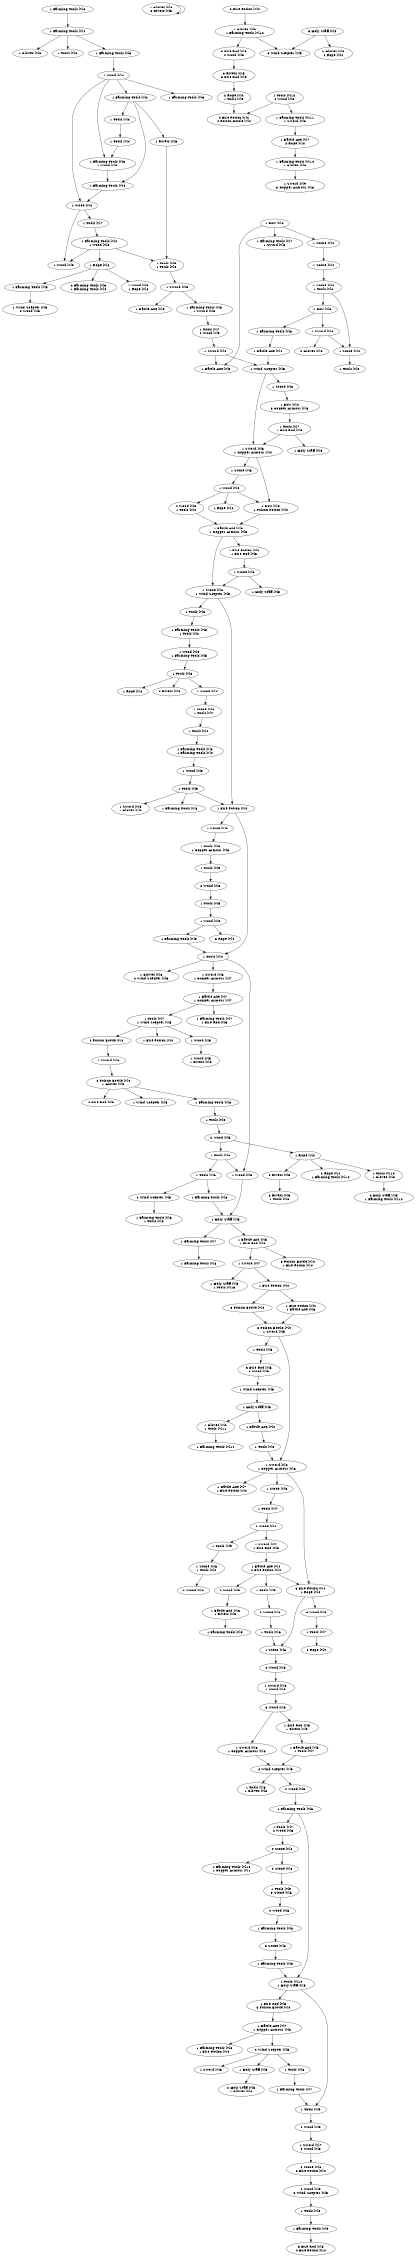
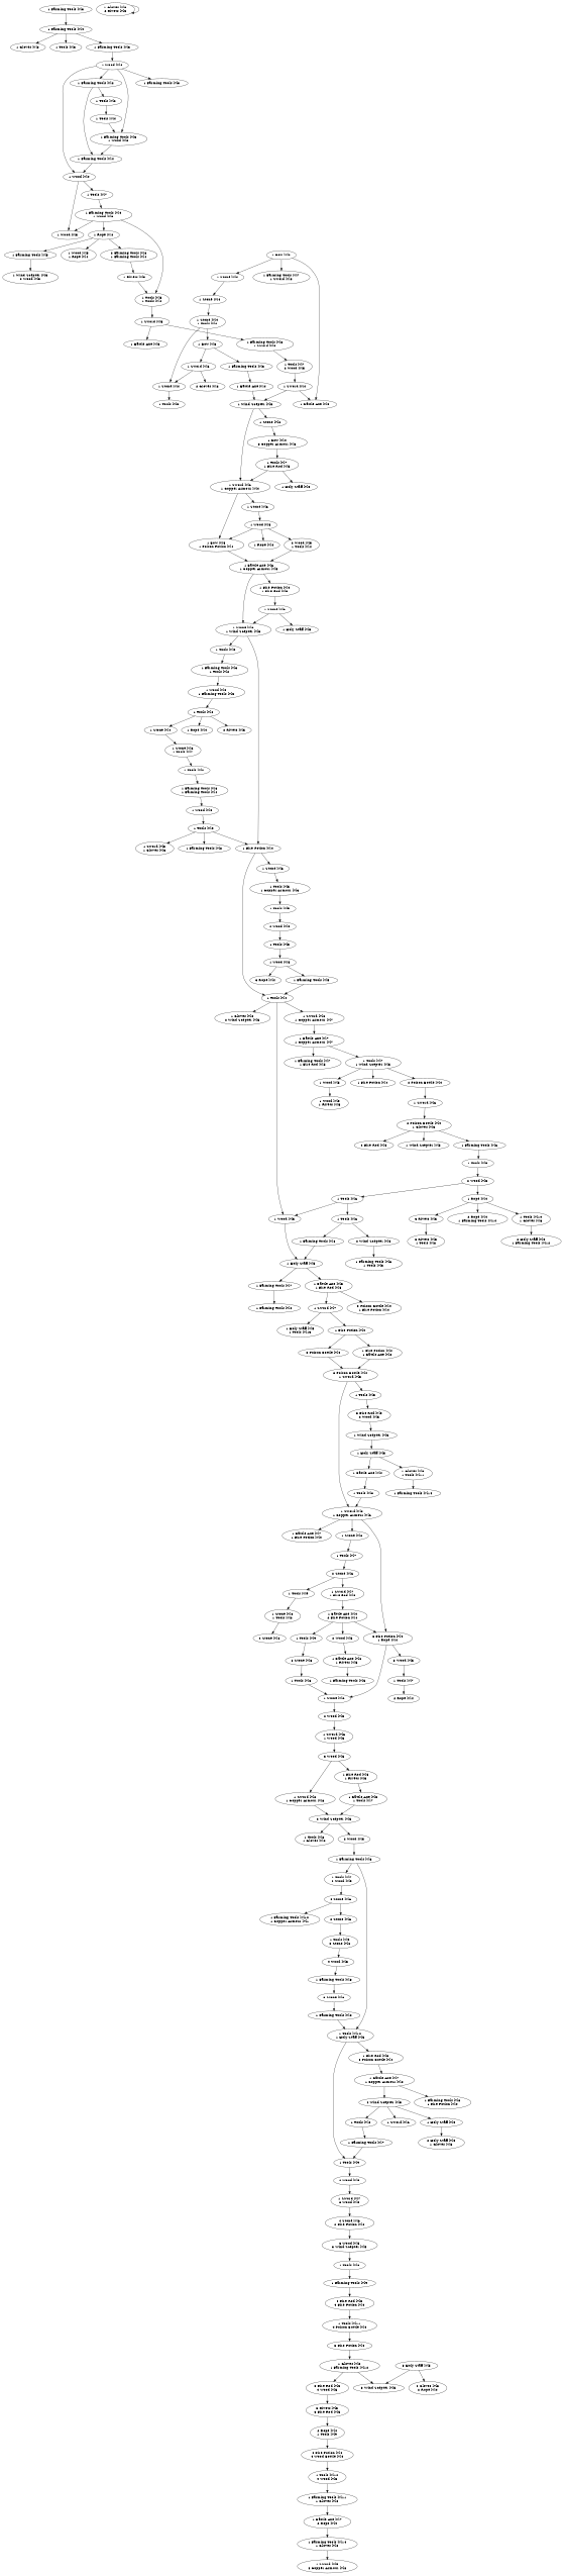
  strict digraph {
    n1 [label=<1 Farming Tools lvl3>]
    n2 [label=<1 Farming Tools lvl4>]
    n3 [label=<1 Gloves lvl3>]
    n4 [label=<1 Tools lvl3>]
    n5 [label=<1 Farming Tools lvl3>]
    n6 [label=<1 Wood lvl4>]
    n7 [label=<1 Farming Tools lvl2>]
    n8 [label=<1 Farming Tools lvl3<BR/>1 Wood lvl3>]
    n9 [label=<1 Wood lvl4>]
    n10 [label=<1 Farming Tools lvl3>]
    n11 [label=<1 Tools lvl2>]
    n12 [label=<1 Farming Tools lvl4>]
    n13 [label=<1 Tools lvl7>]
    n14 [label=<1 Wood lvl5>]
    n15 [label=<1 Tools lvl4>]
    n16 [label=<1 Farming Tools lvl4<BR/>1 Wood lvl3>]
    n17 [label=<1 Rope lvl4>]
    n18 [label=<1 Tools lvl5<BR/>1 Tools lvl4>]
    n19 [label=<1 Farming Tools lvl5>]
    n20 [label=<2 Farming Tools lvl3<BR/>1 Farming Tools lvl4>]
    n21 [label=<1 Wood lvl5<BR/>1 Rope lvl4>]
    n22 [label=<1 Sword lvl5>]
    n23 [label=<1 Wind Scepter lvl5<BR/>3 Wood lvl5>]
    n24 [label=<1 Rivets lvl5>]
    n25 [label=<1 Battle Axe lvl5>]
    n26 [label=<1 Farming Tools lvl8<BR/>1 Sword lvl5>]
    n27 [label=<1 Tools lvl7<BR/>2 Wood lvl5>]
    n28 [label=<1 Sword lvl4>]
    n29 [label=<1 Battle Axe lvl5>]
    n30 [label=<1 Wind Scepter lvl5>]
    n31 [label=<1 Bow lvl2>]
    n32 [label=<1 Farming Tools lvl7<BR/>1 Sword lvl3>]
    n33 [label=<1 Stone lvl4>]
    n34 [label=<1 Stone lvl6>]
    n35 [label=<1 Sword lvl6<BR/>1 Copper Armour lvl4>]
    n36 [label=<1 Stone lvl4>]
    n37 [label=<1 Stone lvl4<BR/>1 Tools lvl2>]
    n38 [label=<1 Bow lvl3>]
    n39 [label=<1 Stone lvl4>]
    n40 [label=<1 Sword lvl6>]
    n41 [label=<1 Farming Tools lvl3>]
    n42 [label=<1 Tools lvl5>]
    n43 [label=<2 Gloves lvl3>]
    n44 [label=<1 Battle Axe lvl4>]
    n45 [label=<1 Bow lvl4<BR/>8 Copper Armour lvl3>]
    n46 [label=<1 Stone lvl6>]
    n47 [label=<1 Bow lvl5<BR/>1 Poison Potion lvl4>]
    n48 [label=<1 Tools lvl7<BR/>1 Fire Rod lvl5>]
    n49 [label=<1 Holy Staff lvl5>]
    n50 [label=<1 Wood lvl5>]
    n51 [label=<1 Battle Axe lvl6<BR/>1 Copper Armour lvl5>]
    n52 [label=<2 Wood lvl5<BR/>1 Tools lvl4>]
    n53 [label=<1 Rope lvl4>]
    n54 [label=<1 Fire Potion lvl4<BR/>1 Fire Rod lvl5>]
    n55 [label=<1 Stone lvl6<BR/>1 Wind Scepter lvl5>]
    n56 [label=<1 Stone lvl6>]
    n57 [label=<1 Tools lvl5>]
    n58 [label=<1 Fire Potion lvl4>]
    n59 [label=<1 Holy Staff lvl5>]
    n60 [label=<1 Farming Tools lvl3<BR/>1 Tools lvl2>]
    n61 [label=<1 Stone lvl6>]
    n62 [label=<1 Tools lvl4>]
    n63 [label=<1 Wood lvl5<BR/>1 Farming Tools lvl5>]
    n64 [label=<1 Tools lvl6>]
    n65 [label=<2 Rivets lvl5>]
    n66 [label=<1 Rope lvl4>]
    n67 [label=<1 Stone lvl4>]
    n68 [label=<1 Stone lvl6<BR/>1 Tools lvl7>]
    n69 [label=<1 Tools lvl2>]
    n70 [label=<1 Farming Tools lvl3<BR/>1 Farming Tools lvl4>]
    n71 [label=<1 Wood lvl5>]
    n72 [label=<1 Tools lvl5>]
    n73 [label=<1 Sword lvl5<BR/>1 Gloves lvl3>]
    n74 [label=<1 Farming Tools lvl8>]
    n75 [label=<1 Tools lvl5<BR/>1 Copper Armour lvl3>]
    n76 [label=<1 Gloves lvl3<BR/>2 Wind Scepter lvl5>]
    n77 [label=<1 Sword lvl8<BR/>1 Copper Armour lvl7>]
    n78 [label=<1 Wood lvl5>]
    n79 [label=<1 Tools lvl9>]
    n80 [label=<2 Wood lvl5>]
    n81 [label=<1 Tools lvl5>]
    n82 [label=<1 Wood lvl5>]
    n83 [label=<1 Farming Tools lvl5>]
    n84 [label=<3 Rope lvl4>]
    n85 [label=<1 Battle Axe lvl7<BR/>1 Copper Armour lvl7>]
    n86 [label=<1 Holy Staff lvl5>]
    n87 [label=<1 Gloves lvl3<BR/>2 Rivets lvl5>]
    n88 [label=<1 Farming Tools lvl7<BR/>1 Fire Rod lvl5>]
    n89 [label=<1 Tools lvl7<BR/>1 Wind Scepter lvl5>]
    n90 [label=<1 Wood lvl5>]
    n91 [label=<2 Poison Bottle lvl4>]
    n92 [label=<1 Fire Potion lvl4>]
    n93 [label=<1 Wood lvl5<BR/>1 Rivets lvl5>]
    n94 [label=<1 Sword lvl6>]
    n95 [label=<2 Poison Bottle lvl4<BR/>1 Gloves lvl3>]
    n96 [label=<1 Wind Scepter lvl5>]
    n97 [label=<2 Fire Rod lvl5>]
    n98 [label=<1 Farming Tools lvl6>]
    n99 [label=<1 Tools lvl5>]
    n100 [label=<2 Wood lvl5>]
    n101 [label=<1 Tools lvl6>]
    n102 [label=<1 Rope lvl4>]
    n103 [label=<1 Tools lvl6>]
    n104 [label=<3 Rivets lvl5>]
    n105 [label=<1 Tools lvl10<BR/>1 Gloves lvl3>]
    n106 [label=<2 Rope lvl4<BR/>1 Farming Tools lvl14>]
    n107 [label=<2 Wind Scepter lvl5>]
    n108 [label=<1 Farming Tools lvl8>]
    n109 [label=<1 Farming Tools lvl7>]
    n110 [label=<1 Battle Axe lvl5<BR/>1 Fire Rod lvl5>]
    n111 [label=<3 Rivets lvl5<BR/>1 Tools lvl8>]
    n112 [label=<2 Holy Staff lvl5<BR/>1 Farming Tools lvl12>]
    n113 [label=<1 Farming Tools lvl6<BR/>1 Tools lvl3>]
    n114 [label=<1 Farming Tools lvl8>]
    n115 [label=<3 Poison Bottle lvl4<BR/>1 Fire Potion lvl4>]
    n116 [label=<1 Sword lvl7>]
    n117 [label=<1 Holy Staff lvl5<BR/>1 Tools lvl13>]
    n118 [label=<1 Fire Potion lvl4>]
    n119 [label=<3 Poison Bottle lvl4>]
    n120 [label=<1 Fire Potion lvl4<BR/>1 Battle Axe lvl3>]
    n121 [label=<3 Poison Bottle lvl4<BR/>1 Sword lvl5>]
    n122 [label=<1 Tools lvl5>]
    n123 [label=<1 Sword lvl8<BR/>1 Copper Armour lvl6>]
    n124 [label=<3 Fire Rod lvl5<BR/>2 Wood lvl5>]
    n125 [label=<1 Battle Axe lvl7<BR/>1 Fire Potion lvl4>]
    n126 [label=<1 Stone lvl6>]
    n127 [label=<3 Fire Potion lvl4<BR/>1 Rope lvl4>]
    n128 [label=<1 Wind Scepter lvl5>]
    n129 [label=<1 Holy Staff lvl5>]
    n130 [label=<1 Gloves lvl3<BR/>1 Tools lvl11>]
    n131 [label=<1 Battle Axe lvl4>]
    n132 [label=<1 Farming Tools lvl14>]
    n133 [label=<1 Tools lvl8>]
    n134 [label=<1 Tools lvl7>]
    n135 [label=<3 Wood lvl5>]
    n136 [label=<1 Stone lvl6>]
    n137 [label=<2 Stone lvl6>]
    n138 [label=<1 Tools lvl9>]
    n139 [label=<1 Sword lvl7<BR/>1 Fire Rod lvl5>]
    n140 [label=<1 Stone lvl6<BR/>1 Tools lvl2>]
    n141 [label=<1 Battle Axe lvl4<BR/>2 Fire Potion lvl4>]
    n142 [label=<2 Stone lvl6>]
    n143 [label=<2 Wood lvl5>]
    n144 [label=<1 Tools lvl9>]
    n145 [label=<1 Battle Axe lvl6<BR/>1 Rivets lvl5>]
    n146 [label=<3 Stone lvl6>]
    n147 [label=<1 Tools lvl7>]
    n148 [label=<2 Wood lvl5>]
    n149 [label=<2 Rope lvl4>]
    n150 [label=<1 Farming Tools lvl5>]
    n151 [label=<1 Tools lvl6>]
    n152 [label=<1 Sword lvl6<BR/>1 Wood lvl5>]
    n153 [label=<3 Wood lvl5>]
    n154 [label=<1 Fire Rod lvl5<BR/>1 Rivets lvl5>]
    n155 [label=<1 Sword lvl8<BR/>1 Copper Armour lvl8>]
    n156 [label=<1 Battle Axe lvl5<BR/>1 Tools lvl7>]
    n157 [label=<2 Wind Scepter lvl5>]
    n158 [label=<1 Tools lvl8<BR/>1 Gloves lvl3>]
    n159 [label=<2 Wood lvl5>]
    n160 [label=<1 Farming Tools lvl6>]
    n161 [label=<1 Tools lvl7<BR/>2 Wood lvl5>]
    n162 [label=<1 Tools lvl10<BR/>1 Holy Staff lvl5>]
    n163 [label=<4 Stone lvl6>]
    n164 [label=<1 Fire Rod lvl5<BR/>3 Poison Bottle lvl4>]
    n165 [label=<1 Tools lvl9>]
    n166 [label=<1 Farming Tools lvl10<BR/>1 Copper Armour lvl1>]
    n167 [label=<2 Stone lvl6>]
    n168 [label=<1 Tools lvl9<BR/>3 Stone lvl6>]
    n169 [label=<4 Wood lvl5>]
    n170 [label=<1 Farming Tools lvl8>]
    n171 [label=<3 Stone lvl6>]
    n172 [label=<1 Farming Tools lvl8>]
    n173 [label=<1 Battle Axe lvl7<BR/>1 Copper Armour lvl8>]
    n174 [label=<2 Wood lvl5>]
    n175 [label=<2 Wind Scepter lvl5>]
    n176 [label=<1 Farming Tools lvl8<BR/>1 Fire Potion lvl4>]
    n177 [label=<1 Holy Staff lvl5>]
    n178 [label=<1 Sword lvl6>]
    n179 [label=<1 Tools lvl8>]
    n180 [label=<2 Holy Staff lvl5<BR/>1 Gloves lvl3>]
    n181 [label=<1 Farming Tools lvl7>]
    n182 [label=<1 Sword lvl7<BR/>3 Wood lvl5>]
    n183 [label=<4 Stone lvl6<BR/>2 Fire Potion lvl4>]
    n184 [label=<3 Wood lvl5<BR/>3 Wind Scepter lvl5>]
    n185 [label=<1 Tools lvl8>]
    n186 [label=<1 Farming Tools lvl9>]
    n187 [label=<3 Fire Rod lvl5<BR/>4 Fire Potion lvl4>]
+   n188 [label=<1 Tools lvl11<BR/>4 Poison Bottle lvl4>]
    n189 [label=<3 Fire Potion lvl4>]
    n190 [label=<1 Gloves lvl3<BR/>1 Farming Tools lvl12>]
    n191 [label=<3 Fire Rod lvl5<BR/>4 Wood lvl5>]
    n192 [label=<3 Wind Scepter lvl5>]
    n193 [label=<3 Rivets lvl5<BR/>3 Fire Rod lvl5>]
    n194 [label=<2 Rope lvl4<BR/>1 Tools lvl9>]
    n195 [label=<3 Holy Staff lvl5>]
    n196 [label=<2 Gloves lvl3<BR/>2 Rope lvl4>]
-   n197 [label=<4 Fire Potion lvl4<BR/>4 Poison Bottle lvl4>]
+   n197 [label=<4 Fire Potion lvl4<BR/>4 Wood Bottle lvl4>]
    n198 [label=<1 Tools lvl12<BR/>4 Wood lvl5>]
-   n199 [label=<1 Farming Tools lvl11<BR/>1 Sword lvl3>]
+   n199 [label=<1 Farming Tools lvl11<BR/>1 Gloves lvl3>]
    n200 [label=<1 Battle Axe lvl7<BR/>2 Rope lvl4>]
    n201 [label=<1 Farming Tools lvl14<BR/>1 Gloves lvl3>]
    n202 [label=<1 Sword lvl9<BR/>8 Copper Armour lvl8>]
    n1 -> n2
    n2 -> n3
    n2 -> n4
    n2 -> n5
    n5 -> n6
    n6 -> n7
    n6 -> n8
    n6 -> n9
    n6 -> n10
    n7 -> n11
    n7 -> n12
    n8 -> n12
    n9 -> n13
    n9 -> n14
    n11 -> n15
    n12 -> n9
    n13 -> n16
    n15 -> n8
    n16 -> n14
    n16 -> n17
    n16 -> n18
    n17 -> n19
    n17 -> n20
    n17 -> n21
    n18 -> n22
    n19 -> n23
-   n7 -> n24
+   n20 -> n24
    n22 -> n25
    n22 -> n26
    n24 -> n18
    n26 -> n27
    n27 -> n28
    n28 -> n29
    n28 -> n30
    n30 -> n34
    n30 -> n35
    n31 -> n29
    n31 -> n32
    n31 -> n33
    n33 -> n36
    n34 -> n45
    n35 -> n46
    n35 -> n47
    n36 -> n37
    n37 -> n38
    n37 -> n39
    n38 -> n40
    n38 -> n41
    n39 -> n42
    n40 -> n39
    n40 -> n43
    n41 -> n44
    n44 -> n30
    n45 -> n48
    n46 -> n50
    n47 -> n51
    n48 -> n35
    n48 -> n49
    n50 -> n47
    n50 -> n52
    n50 -> n53
    n51 -> n54
    n51 -> n55
    n52 -> n51
    n54 -> n56
    n55 -> n57
    n55 -> n58
    n56 -> n55
    n56 -> n59
    n57 -> n60
    n58 -> n61
    n58 -> n62
    n60 -> n63
    n61 -> n75
    n62 -> n76
    n62 -> n77
    n62 -> n78
    n63 -> n64
    n64 -> n65
    n64 -> n66
    n64 -> n67
    n67 -> n68
    n68 -> n69
    n69 -> n70
    n70 -> n71
    n71 -> n72
    n72 -> n58
    n72 -> n73
    n72 -> n74
    n75 -> n79
    n77 -> n85
    n78 -> n86
    n79 -> n80
    n80 -> n81
    n81 -> n82
    n82 -> n83
    n82 -> n84
    n83 -> n62
    n85 -> n88
    n85 -> n89
    n86 -> n109
    n86 -> n110
    n87 -> n87
    n89 -> n90
    n89 -> n91
    n89 -> n92
    n90 -> n93
    n91 -> n94
    n94 -> n95
    n95 -> n96
    n95 -> n97
    n95 -> n98
    n98 -> n99
    n99 -> n100
    n100 -> n101
    n100 -> n102
    n101 -> n78
    n101 -> n103
    n102 -> n104
    n102 -> n105
    n102 -> n106
    n103 -> n107
    n103 -> n108
    n104 -> n111
    n105 -> n112
    n107 -> n113
    n108 -> n86
    n109 -> n114
    n110 -> n115
    n110 -> n116
    n116 -> n117
    n116 -> n118
    n118 -> n119
    n118 -> n120
    n119 -> n121
    n120 -> n121
    n121 -> n122
    n121 -> n123
    n122 -> n124
    n123 -> n125
    n123 -> n126
    n123 -> n127
    n124 -> n128
    n126 -> n134
    n127 -> n135
    n127 -> n136
    n128 -> n129
    n129 -> n130
    n129 -> n131
    n130 -> n132
    n131 -> n133
    n133 -> n123
    n134 -> n137
    n135 -> n147
    n136 -> n148
    n137 -> n138
    n137 -> n139
    n138 -> n140
    n139 -> n141
    n140 -> n142
    n141 -> n127
    n141 -> n143
    n141 -> n144
    n143 -> n145
    n144 -> n146
    n145 -> n150
    n146 -> n151
    n147 -> n149
    n148 -> n152
    n151 -> n136
    n152 -> n153
    n153 -> n154
    n153 -> n155
    n154 -> n156
    n155 -> n157
    n156 -> n157
    n157 -> n158
    n157 -> n159
    n159 -> n160
    n160 -> n161
    n160 -> n162
    n161 -> n163
    n162 -> n164
    n162 -> n165
    n163 -> n166
    n163 -> n167
    n164 -> n173
    n165 -> n174
    n167 -> n168
    n168 -> n169
    n169 -> n170
    n170 -> n171
    n171 -> n172
    n172 -> n162
    n173 -> n175
    n173 -> n176
    n174 -> n182
    n175 -> n177
    n175 -> n178
    n175 -> n179
    n177 -> n180
    n179 -> n181
    n181 -> n165
    n182 -> n183
    n183 -> n184
    n184 -> n185
    n185 -> n186
    n186 -> n187
+   n187 -> n188
+   n188 -> n189
    n189 -> n190
    n190 -> n191
    n190 -> n192
    n191 -> n193
    n193 -> n194
    n194 -> n197
    n195 -> n192
    n195 -> n196
-   n198 -> n197
+   n197 -> n198
    n198 -> n199
    n199 -> n200
    n200 -> n201
    n201 -> n202
  }
